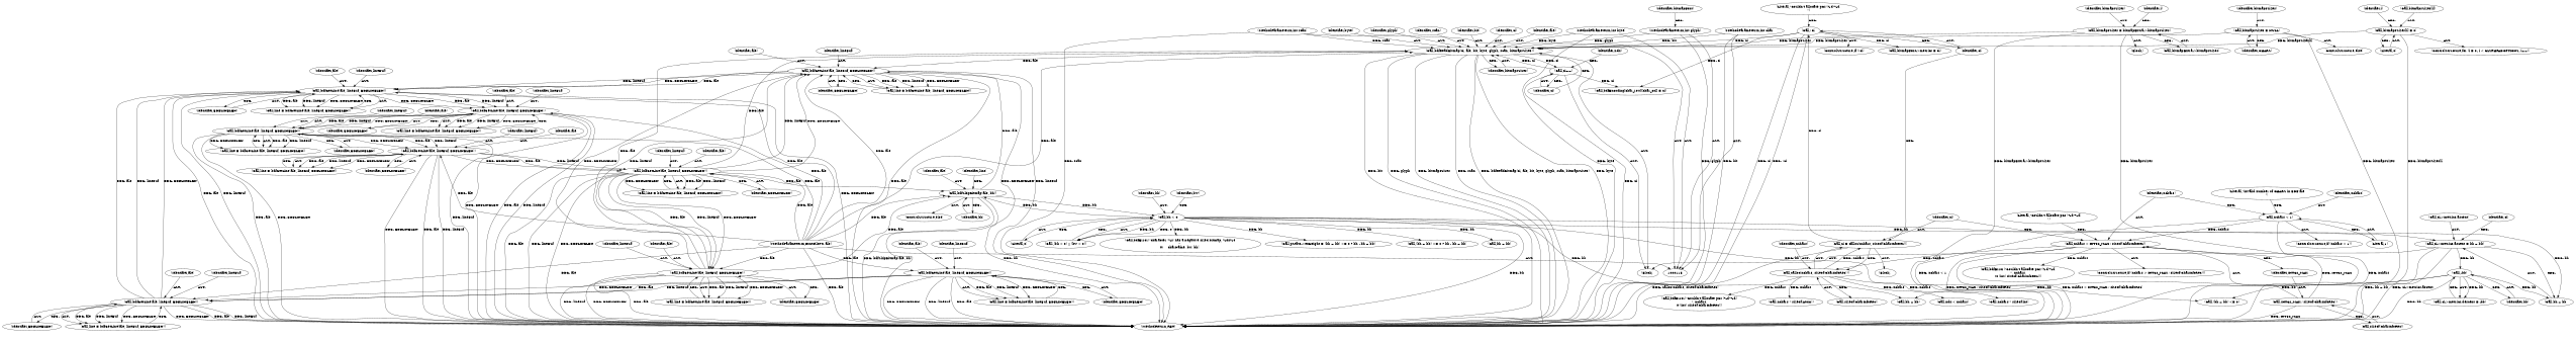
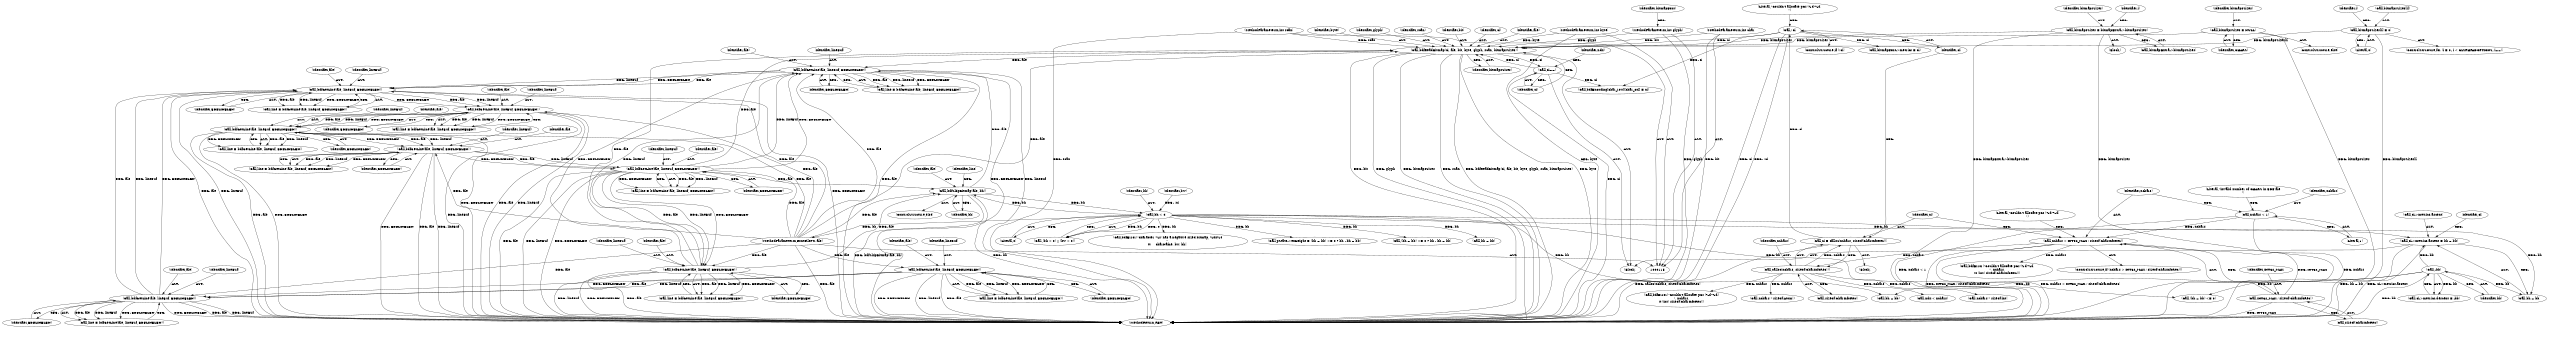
  digraph {
    n1 [label="(Call,ci->metrics.ascent = bh + bb)"]
    n2 [label="(Block,)"]
    n3 [label="(MethodReturn,RET)"]
    n4 [label="(Call,bh + bb)"]
    n5 [label="(Call,bh < 0)"]
    n6 [label="(Call,bdfSkipBitmap(file, bh))"]
    n7 [label="(Call,bh + bb)"]
    n8 [label="(Call,(bh + bb) <= 0)"]
    n9 [label="(Call,(bh < 0) || (bw < 0))"]
    n10 [label="(Literal,0)"]
    n11 [label="(Call,bdfError(\"character '%s' has a negative sized bitmap, %dx%d\n\",\n\t\t     charName, bw, bh))"]
    n12 [label="(Call,pState->exHeight = (bh + bb) <= 0 ? bh : bh + bb)"]
    n13 [label="(Call,(bh + bb) <= 0 ? bh : bh + bb)"]
    n14 [label="(Call,bh + bb)"]
    n15 [label="(Call,bdfGetLine(file, lineBuf, BDFLINELEN))"]
    n16 [label="(ControlStructure,else)"]
    n17 [label="(Identifier,bh)"]
    n18 [label="(Call,bdfGetLine(file, lineBuf, BDFLINELEN))"]
    n19 [label="(Identifier,BDFLINELEN)"]
    n20 [label="(Call,line = bdfGetLine(file, lineBuf, BDFLINELEN))"]
    n21 [label="(Call,bdfGetLine(file, lineBuf, BDFLINELEN))"]
    n22 [label="(Call,bdfReadBitmap(ci, file, bit, byte, glyph, scan, bitmapsSizes))"]
    n23 [label="(Call,bdfGetLine(file, lineBuf, BDFLINELEN))"]
    n24 [label="(Identifier,BDFLINELEN)"]
    n25 [label="(Call,line = bdfGetLine(file, lineBuf, BDFLINELEN))"]
    n26 [label="(Call,ci++)"]
    n27 [label="(Identifier,bitmapsSizes)"]
    n28 [label="(Call,line = bdfGetLine(file, lineBuf, BDFLINELEN))"]
    n29 [label="(Identifier,BDFLINELEN)"]
    n30 [label="(Call,bdfGetLine(file, lineBuf, BDFLINELEN))"]
    n31 [label="(Call,line = bdfGetLine(file, lineBuf, BDFLINELEN))"]
    n32 [label="(Identifier,BDFLINELEN)"]
    n33 [label="(Call,bdfGetLine(file, lineBuf, BDFLINELEN))"]
    n34 [label="(Identifier,BDFLINELEN)"]
    n35 [label="(Call,line = bdfGetLine(file, lineBuf, BDFLINELEN))"]
    n36 [label="(Call,bdfGetLine(file, lineBuf, BDFLINELEN))"]
    n37 [label="(Identifier,BDFLINELEN)"]
    n38 [label="(Call,line = bdfGetLine(file, lineBuf, BDFLINELEN))"]
    n39 [label="(Identifier,BDFLINELEN)"]
    n40 [label="(Call,line = bdfGetLine(file, lineBuf, BDFLINELEN))"]
    n41 [label="(Call,bdfEncoding[char_row][char_col] = ci)"]
    n42 [label="(Identifier,ci)"]
    n43 [label="(Call,!ci)"]
    n44 [label="(Call,bitmapFont->metrics = ci)"]
    n45 [label="(Identifier,ci)"]
    n46 [label="(ControlStructure,if (!ci))"]
    n47 [label="(Call,ci = calloc(nchars, sizeof(CharInfoRec)))"]
    n48 [label="(Call,calloc(nchars, sizeof(CharInfoRec)))"]
    n49 [label="(Block,)"]
    n50 [label="(Call,nchars * sizeof(int))"]
    n51 [label="(Call,bdfError(\"Couldn't allocate pCI (%d*%d)\n\", nchars,\n\t\t (int) sizeof(CharInfoRec)))"]
    n52 [label="(Call,nchars * sizeof(Atom))"]
    n53 [label="(Call,sizeof(CharInfoRec))"]
    n54 [label="(Call,ndx < nchars)"]
    n55 [label="(Call,nchars > INT32_MAX / sizeof(CharInfoRec))"]
    n56 [label="(Call,INT32_MAX / sizeof(CharInfoRec))"]
    n57 [label="(ControlStructure,if (nchars > INT32_MAX / sizeof(CharInfoRec)))"]
    n58 [label="(Call,bdfError(\"Couldn't allocate pCI (%d*%d)\n\", nchars,\n\t\t (int) sizeof(CharInfoRec)))"]
    n59 [label="(Call,sizeof(CharInfoRec))"]
    n60 [label="(Call,nchars < 1)"]
-   n61 [label="(ControlStructure,if (nchars < 1))"]
    n62 [label="(Literal,1)"]
    n63 [label="(MethodParameterIn,FontFilePtr file)"]
    n64 [label="(Call,bdfGetLine(file, lineBuf, BDFLINELEN))"]
    n65 [label="(Call,bdfGetLine(file, lineBuf, BDFLINELEN))"]
    1000115
    n67 [label="(Identifier,BDFLINELEN)"]
    n68 [label="(Call,line = bdfGetLine(file, lineBuf, BDFLINELEN))"]
    n69 [label="(Call,line = bdfGetLine(file, lineBuf, BDFLINELEN))"]
    n70 [label="(Identifier,BDFLINELEN)"]
    n71 [label="(MethodParameterIn,int char)"]
    n72 [label="(MethodParameterIn,int byte)"]
    n73 [label="(MethodParameterIn,int glyph)"]
    n74 [label="(MethodParameterIn,int scan)"]
    n75 [label="(Call,bitmapsSizes = bitmapExtra->bitmapsSizes)"]
    n76 [label="(Block,)"]
    n77 [label="(Call,bitmapExtra->bitmapsSizes)"]
    n78 [label="(Call,bitmapsSizes = NULL)"]
    n79 [label="(ControlStructure,else)"]
    n80 [label="(Identifier,CHARS)"]
    n81 [label="(Call,bitmapsSizes[i] = 0)"]
    n82 [label="(ControlStructure,for (i = 0; i < GLYPHPADOPTIONS; i++))"]
    n83 [label="(Literal,0)"]
    n84 [label="(Call,-bb)"]
    n85 [label="(Identifier,bb)"]
    n86 [label="(Call,ci->metrics.descent = -bb)"]
    n87 [label="(Identifier,lineBuf)"]
    n88 [label="(Identifier,file)"]
    n89 [label="(Identifier,file)"]
    n90 [label="(Identifier,ndx)"]
    n91 [label="(Identifier,glyph)"]
    n92 [label="(Identifier,lineBuf)"]
    n93 [label="(Identifier,i)"]
    n94 [label="(Identifier,file)"]
    n95 [label="(Identifier,INT32_MAX)"]
    n96 [label="(Identifier,lineBuf)"]
    n97 [label="(Identifier,nchars)"]
    n98 [label="(Identifier,line)"]
    n99 [label="(Identifier,file)"]
    n100 [label="(Literal,\"Couldn't allocate pCI (%d*%d)\n\")"]
    n101 [label="(Identifier,lineBuf)"]
    n102 [label="(Identifier,lineBuf)"]
    n103 [label="(Identifier,bitmapsSizes)"]
    n104 [label="(Identifier,file)"]
    n105 [label="(Literal,\"invalid number of CHARS in BDF file\n\")"]
    n106 [label="(Identifier,lineBuf)"]
    n107 [label="(Identifier,bitmapsSizes)"]
    n108 [label="(Identifier,ci)"]
    n109 [label="(Identifier,file)"]
    n110 [label="(Identifier,nchars)"]
    n111 [label="(Identifier,lineBuf)"]
    n112 [label="(Identifier,byte)"]
    n113 [label="(Identifier,lineBuf)"]
    n114 [label="(Identifier,scan)"]
    n115 [label="(Identifier,lineBuf)"]
    n116 [label="(Call,bitmapsSizes[i])"]
    n117 [label="(Identifier,bit)"]
    n118 [label="(Identifier,ci)"]
    n119 [label="(Identifier,nchars)"]
    n120 [label="(Identifier,file)"]
    n121 [label="(Identifier,bitmapFont)"]
    n122 [label="(Identifier,bh)"]
    n123 [label="(Identifier,file)"]
    n124 [label="(Identifier,file)"]
    n125 [label="(Identifier,file)"]
    n126 [label="(Call,ci->metrics.ascent)"]
    n127 [label="(Literal,\"Couldn't allocate pCI (%d*%d)\n\")"]
    n128 [label="(Identifier,bw)"]
    n129 [label="(Identifier,ci)"]
    n130 [label="(Identifier,file)"]
    n131 [label="(Identifier,i)"]
    n1 -> n2 [label="AST: "]
    n1 -> n3 [label="DDG: bh + bb"]
    n1 -> n3 [label="DDG: ci->metrics.ascent"]
    n1 -> n4 [label="CFG: "]
    n4 -> n1 [label="AST: "]
    n5 -> n1 [label="DDG: bh"]
-   n5 -> n3 [label="DDG: bh"]
+   n5 -> n63 [label="DDG: bh"]
    n5 -> n4 [label="DDG: bh"]
    n5 -> n6 [label="DDG: bh"]
    n5 -> n7 [label="DDG: bh"]
    n5 -> n8 [label="DDG: bh"]
    n5 -> n9 [label="AST: "]
    n5 -> n9 [label="DDG: bh"]
    n5 -> n9 [label="DDG: 0"]
    n5 -> n10 [label="CFG: "]
    n5 -> n11 [label="DDG: bh"]
    n5 -> n12 [label="DDG: bh"]
    n5 -> n13 [label="DDG: bh"]
    n5 -> n14 [label="DDG: bh"]
    n6 -> n3 [label="DDG: bdfSkipBitmap(file, bh)"]
    n6 -> n3 [label="DDG: bh"]
    n6 -> n5 [label="DDG: bh"]
    n6 -> n15 [label="DDG: file"]
    n6 -> n16 [label="AST: "]
    n6 -> n17 [label="CFG: "]
    n9 -> n5 [label="CFG: "]
    n10 -> n5 [label="AST: "]
    n15 -> n3 [label="DDG: lineBuf"]
    n15 -> n3 [label="DDG: file"]
    n15 -> n3 [label="DDG: BDFLINELEN"]
    n15 -> n18 [label="DDG: file"]
    n15 -> n18 [label="DDG: lineBuf"]
    n15 -> n18 [label="DDG: BDFLINELEN"]
    n15 -> n19 [label="CFG: "]
    n15 -> n20 [label="AST: "]
    n15 -> n20 [label="DDG: file"]
    n15 -> n20 [label="DDG: lineBuf"]
    n15 -> n20 [label="DDG: BDFLINELEN"]
    n17 -> n6 [label="AST: "]
    n18 -> n3 [label="DDG: BDFLINELEN"]
    n18 -> n3 [label="DDG: file"]
    n18 -> n3 [label="DDG: lineBuf"]
    n18 -> n36 [label="DDG: file"]
    n18 -> n36 [label="DDG: lineBuf"]
    n18 -> n36 [label="DDG: BDFLINELEN"]
    n18 -> n39 [label="CFG: "]
    n18 -> n40 [label="AST: "]
    n18 -> n40 [label="DDG: file"]
    n18 -> n40 [label="DDG: lineBuf"]
    n18 -> n40 [label="DDG: BDFLINELEN"]
    n19 -> n15 [label="AST: "]
    n20 -> n15 [label="CFG: "]
    n21 -> n3 [label="DDG: file"]
    n21 -> n3 [label="DDG: lineBuf"]
    n21 -> n3 [label="DDG: BDFLINELEN"]
    n21 -> n6 [label="DDG: file"]
    n21 -> n15 [label="DDG: lineBuf"]
    n21 -> n15 [label="DDG: BDFLINELEN"]
    n21 -> n22 [label="DDG: file"]
    n21 -> n23 [label="DDG: file"]
    n21 -> n23 [label="DDG: lineBuf"]
    n21 -> n23 [label="DDG: BDFLINELEN"]
    n21 -> n24 [label="CFG: "]
    n21 -> n25 [label="AST: "]
    n21 -> n25 [label="DDG: file"]
    n21 -> n25 [label="DDG: lineBuf"]
    n21 -> n25 [label="DDG: BDFLINELEN"]
    n22 -> n2 [label="AST: "]
    n22 -> n3 [label="DDG: byte"]
    n22 -> n3 [label="DDG: bit"]
    n22 -> n3 [label="DDG: glyph"]
    n22 -> n3 [label="DDG: bitmapsSizes"]
    n22 -> n3 [label="DDG: scan"]
    n22 -> n3 [label="DDG: bdfReadBitmap(ci, file, bit, byte, glyph, scan, bitmapsSizes)"]
    n22 -> n15 [label="DDG: file"]
    n22 -> n26 [label="DDG: ci"]
    n22 -> n27 [label="CFG: "]
    n23 -> n3 [label="DDG: BDFLINELEN"]
    n23 -> n3 [label="DDG: file"]
    n23 -> n3 [label="DDG: lineBuf"]
    n23 -> n6 [label="DDG: file"]
    n23 -> n15 [label="DDG: lineBuf"]
    n23 -> n15 [label="DDG: BDFLINELEN"]
    n23 -> n22 [label="DDG: file"]
    n23 -> n28 [label="AST: "]
    n23 -> n28 [label="DDG: file"]
    n23 -> n28 [label="DDG: lineBuf"]
    n23 -> n28 [label="DDG: BDFLINELEN"]
    n23 -> n29 [label="CFG: "]
    n24 -> n21 [label="AST: "]
    n25 -> n21 [label="CFG: "]
    n26 -> n2 [label="AST: "]
    n26 -> n3 [label="DDG: ci"]
    n26 -> n22 [label="DDG: ci"]
    n26 -> n41 [label="DDG: ci"]
    n26 -> n42 [label="CFG: "]
    n27 -> n22 [label="AST: "]
    n28 -> n23 [label="CFG: "]
    n29 -> n23 [label="AST: "]
    n30 -> n3 [label="DDG: lineBuf"]
    n30 -> n3 [label="DDG: BDFLINELEN"]
    n30 -> n3 [label="DDG: file"]
    n30 -> n21 [label="DDG: file"]
    n30 -> n21 [label="DDG: lineBuf"]
    n30 -> n21 [label="DDG: BDFLINELEN"]
    n30 -> n31 [label="AST: "]
    n30 -> n31 [label="DDG: file"]
    n30 -> n31 [label="DDG: lineBuf"]
    n30 -> n31 [label="DDG: BDFLINELEN"]
    n30 -> n32 [label="CFG: "]
    n31 -> n30 [label="CFG: "]
    n32 -> n30 [label="AST: "]
    n33 -> n3 [label="DDG: lineBuf"]
    n33 -> n3 [label="DDG: file"]
    n33 -> n3 [label="DDG: BDFLINELEN"]
    n33 -> n30 [label="DDG: file"]
    n33 -> n30 [label="DDG: lineBuf"]
    n33 -> n30 [label="DDG: BDFLINELEN"]
    n33 -> n34 [label="CFG: "]
    n33 -> n35 [label="AST: "]
    n33 -> n35 [label="DDG: file"]
    n33 -> n35 [label="DDG: lineBuf"]
    n33 -> n35 [label="DDG: BDFLINELEN"]
    n34 -> n33 [label="AST: "]
    n35 -> n33 [label="CFG: "]
    n36 -> n3 [label="DDG: BDFLINELEN"]
    n36 -> n3 [label="DDG: file"]
    n36 -> n3 [label="DDG: lineBuf"]
    n36 -> n33 [label="DDG: file"]
    n36 -> n33 [label="DDG: lineBuf"]
    n36 -> n33 [label="DDG: BDFLINELEN"]
    n36 -> n37 [label="CFG: "]
    n36 -> n38 [label="AST: "]
    n36 -> n38 [label="DDG: file"]
    n36 -> n38 [label="DDG: lineBuf"]
    n36 -> n38 [label="DDG: BDFLINELEN"]
    n37 -> n36 [label="AST: "]
    n38 -> n36 [label="CFG: "]
    n39 -> n18 [label="AST: "]
    n40 -> n18 [label="CFG: "]
    n42 -> n22 [label="CFG: "]
    n42 -> n26 [label="AST: "]
    n43 -> n3 [label="DDG: ci"]
    n43 -> n3 [label="DDG: !ci"]
    n43 -> n22 [label="DDG: ci"]
    n43 -> n41 [label="DDG: ci"]
    n43 -> n44 [label="DDG: ci"]
    n43 -> n45 [label="CFG: "]
    n43 -> n46 [label="AST: "]
    n45 -> n43 [label="AST: "]
    n45 -> n47 [label="CFG: "]
    n47 -> n3 [label="DDG: calloc(nchars, sizeof(CharInfoRec))"]
    n47 -> n43 [label="DDG: ci"]
    n47 -> n48 [label="CFG: "]
    n47 -> n49 [label="AST: "]
    n48 -> n47 [label="AST: "]
    n48 -> n47 [label="DDG: nchars"]
    n48 -> n50 [label="DDG: nchars"]
    n48 -> n51 [label="DDG: nchars"]
    n48 -> n52 [label="DDG: nchars"]
    n48 -> n53 [label="CFG: "]
    n48 -> n54 [label="DDG: nchars"]
    n53 -> n48 [label="AST: "]
    n55 -> n3 [label="DDG: nchars > INT32_MAX / sizeof(CharInfoRec)"]
    n55 -> n3 [label="DDG: INT32_MAX / sizeof(CharInfoRec)"]
    n55 -> n48 [label="DDG: nchars"]
-   n55 -> n95 [label="CFG: "]
+   n55 -> n56 [label="CFG: "]
    n55 -> n57 [label="AST: "]
    n55 -> n58 [label="DDG: nchars"]
    n56 -> n3 [label="DDG: INT32_MAX"]
    n56 -> n55 [label="AST: "]
    n56 -> n55 [label="DDG: INT32_MAX"]
    n56 -> n59 [label="CFG: "]
    n59 -> n56 [label="AST: "]
    n60 -> n3 [label="DDG: nchars < 1"]
    n60 -> n3 [label="DDG: nchars"]
    n60 -> n55 [label="DDG: nchars"]
-   n60 -> n61 [label="AST: "]
    n60 -> n62 [label="CFG: "]
    n62 -> n60 [label="AST: "]
    n63 -> n3 [label="DDG: file"]
    n63 -> n6 [label="DDG: file"]
    n63 -> n15 [label="DDG: file"]
    n63 -> n18 [label="DDG: file"]
    n63 -> n21 [label="DDG: file"]
    n63 -> n22 [label="DDG: file"]
    n63 -> n23 [label="DDG: file"]
    n63 -> n30 [label="DDG: file"]
    n63 -> n33 [label="DDG: file"]
    n63 -> n36 [label="DDG: file"]
    n63 -> n64 [label="DDG: file"]
    n63 -> n65 [label="DDG: file"]
    n63 -> 1000115 [label="AST: "]
    n64 -> n3 [label="DDG: BDFLINELEN"]
    n64 -> n3 [label="DDG: file"]
    n64 -> n3 [label="DDG: lineBuf"]
    n64 -> n18 [label="DDG: file"]
    n64 -> n18 [label="DDG: lineBuf"]
    n64 -> n18 [label="DDG: BDFLINELEN"]
    n64 -> n67 [label="CFG: "]
    n64 -> n68 [label="AST: "]
    n64 -> n68 [label="DDG: file"]
    n64 -> n68 [label="DDG: lineBuf"]
    n64 -> n68 [label="DDG: BDFLINELEN"]
    n65 -> n3 [label="DDG: file"]
    n65 -> n3 [label="DDG: BDFLINELEN"]
    n65 -> n3 [label="DDG: lineBuf"]
    n65 -> n64 [label="DDG: file"]
    n65 -> n64 [label="DDG: lineBuf"]
    n65 -> n64 [label="DDG: BDFLINELEN"]
    n65 -> n69 [label="AST: "]
    n65 -> n69 [label="DDG: file"]
    n65 -> n69 [label="DDG: lineBuf"]
    n65 -> n69 [label="DDG: BDFLINELEN"]
    n65 -> n70 [label="CFG: "]
    n67 -> n64 [label="AST: "]
    n68 -> n64 [label="CFG: "]
    n69 -> n65 [label="CFG: "]
    n70 -> n65 [label="AST: "]
    n71 -> n3 [label="DDG: bit"]
    n71 -> n22 [label="DDG: bit"]
    n71 -> 1000115 [label="AST: "]
-   n72 -> n3 [label="DDG: byte"]
+   n72 -> n3 [label="CFG: byte"]
    n72 -> n22 [label="DDG: byte"]
    n72 -> 1000115 [label="AST: "]
    n73 -> n3 [label="DDG: glyph"]
    n73 -> n22 [label="DDG: glyph"]
    n73 -> 1000115 [label="AST: "]
    n74 -> n3 [label="DDG: scan"]
    n74 -> n22 [label="DDG: scan"]
    n74 -> 1000115 [label="AST: "]
    n75 -> n3 [label="DDG: bitmapsSizes"]
    n75 -> n3 [label="DDG: bitmapExtra->bitmapsSizes"]
    n75 -> n22 [label="DDG: bitmapsSizes"]
    n75 -> n76 [label="AST: "]
    n75 -> n77 [label="CFG: "]
    n77 -> n75 [label="AST: "]
    n78 -> n3 [label="DDG: bitmapsSizes"]
    n78 -> n22 [label="DDG: bitmapsSizes"]
    n78 -> n79 [label="AST: "]
    n78 -> n80 [label="CFG: "]
    n80 -> n78 [label="AST: "]
    n81 -> n3 [label="DDG: bitmapsSizes[i]"]
    n81 -> n22 [label="DDG: bitmapsSizes[i]"]
    n81 -> n82 [label="AST: "]
    n81 -> n83 [label="CFG: "]
    n83 -> n81 [label="AST: "]
-   n1 -> n84 [label="DDG: bb"]
+   n84 -> n1 [label="DDG: bb"]
    n84 -> n3 [label="DDG: bb"]
    n84 -> n4 [label="DDG: bb"]
    n84 -> n8 [label="DDG: bb"]
    n84 -> n14 [label="DDG: bb"]
    n84 -> n85 [label="CFG: "]
    n84 -> n86 [label="AST: "]
    n84 -> n86 [label="DDG: bb"]
    n85 -> n84 [label="AST: "]
    n86 -> n84 [label="CFG: "]
    n87 -> n21 [label="AST: "]
    n88 -> n21 [label="AST: "]
    n89 -> n30 [label="AST: "]
    n90 -> n26 [label="CFG: "]
    n91 -> n22 [label="AST: "]
    n92 -> n30 [label="AST: "]
    n93 -> n75 [label="CFG: "]
    n94 -> n6 [label="AST: "]
    n95 -> n56 [label="AST: "]
    n96 -> n36 [label="AST: "]
    n97 -> n60 [label="AST: "]
    n98 -> n6 [label="CFG: "]
    n99 -> n64 [label="AST: "]
    n100 -> n55 [label="CFG: "]
    n101 -> n33 [label="AST: "]
    n102 -> n65 [label="AST: "]
    n103 -> n75 [label="AST: "]
    n104 -> n65 [label="AST: "]
    n105 -> n60 [label="CFG: "]
    n106 -> n18 [label="AST: "]
    n107 -> n78 [label="AST: "]
    n108 -> n47 [label="AST: "]
    n108 -> n55 [label="CFG: "]
    n109 -> n18 [label="AST: "]
    n110 -> n55 [label="AST: "]
    n110 -> n60 [label="CFG: "]
    n111 -> n23 [label="AST: "]
    n112 -> n22 [label="AST: "]
    n113 -> n15 [label="AST: "]
    n114 -> n22 [label="AST: "]
    n115 -> n64 [label="AST: "]
    n116 -> n81 [label="AST: "]
    n117 -> n22 [label="AST: "]
    n118 -> n22 [label="AST: "]
    n119 -> n48 [label="AST: "]
    n120 -> n23 [label="AST: "]
    n121 -> n73 [label="CFG: "]
    n122 -> n5 [label="AST: "]
    n123 -> n15 [label="AST: "]
    n124 -> n33 [label="AST: "]
    n125 -> n22 [label="AST: "]
    n126 -> n1 [label="AST: "]
    n127 -> n43 [label="CFG: "]
-   n128 -> n5 [label="CFG: "]
+   n128 -> n5 [label="DDG: !ci"]
    n129 -> n1 [label="CFG: "]
    n130 -> n36 [label="AST: "]
    n131 -> n81 [label="CFG: "]
  }
